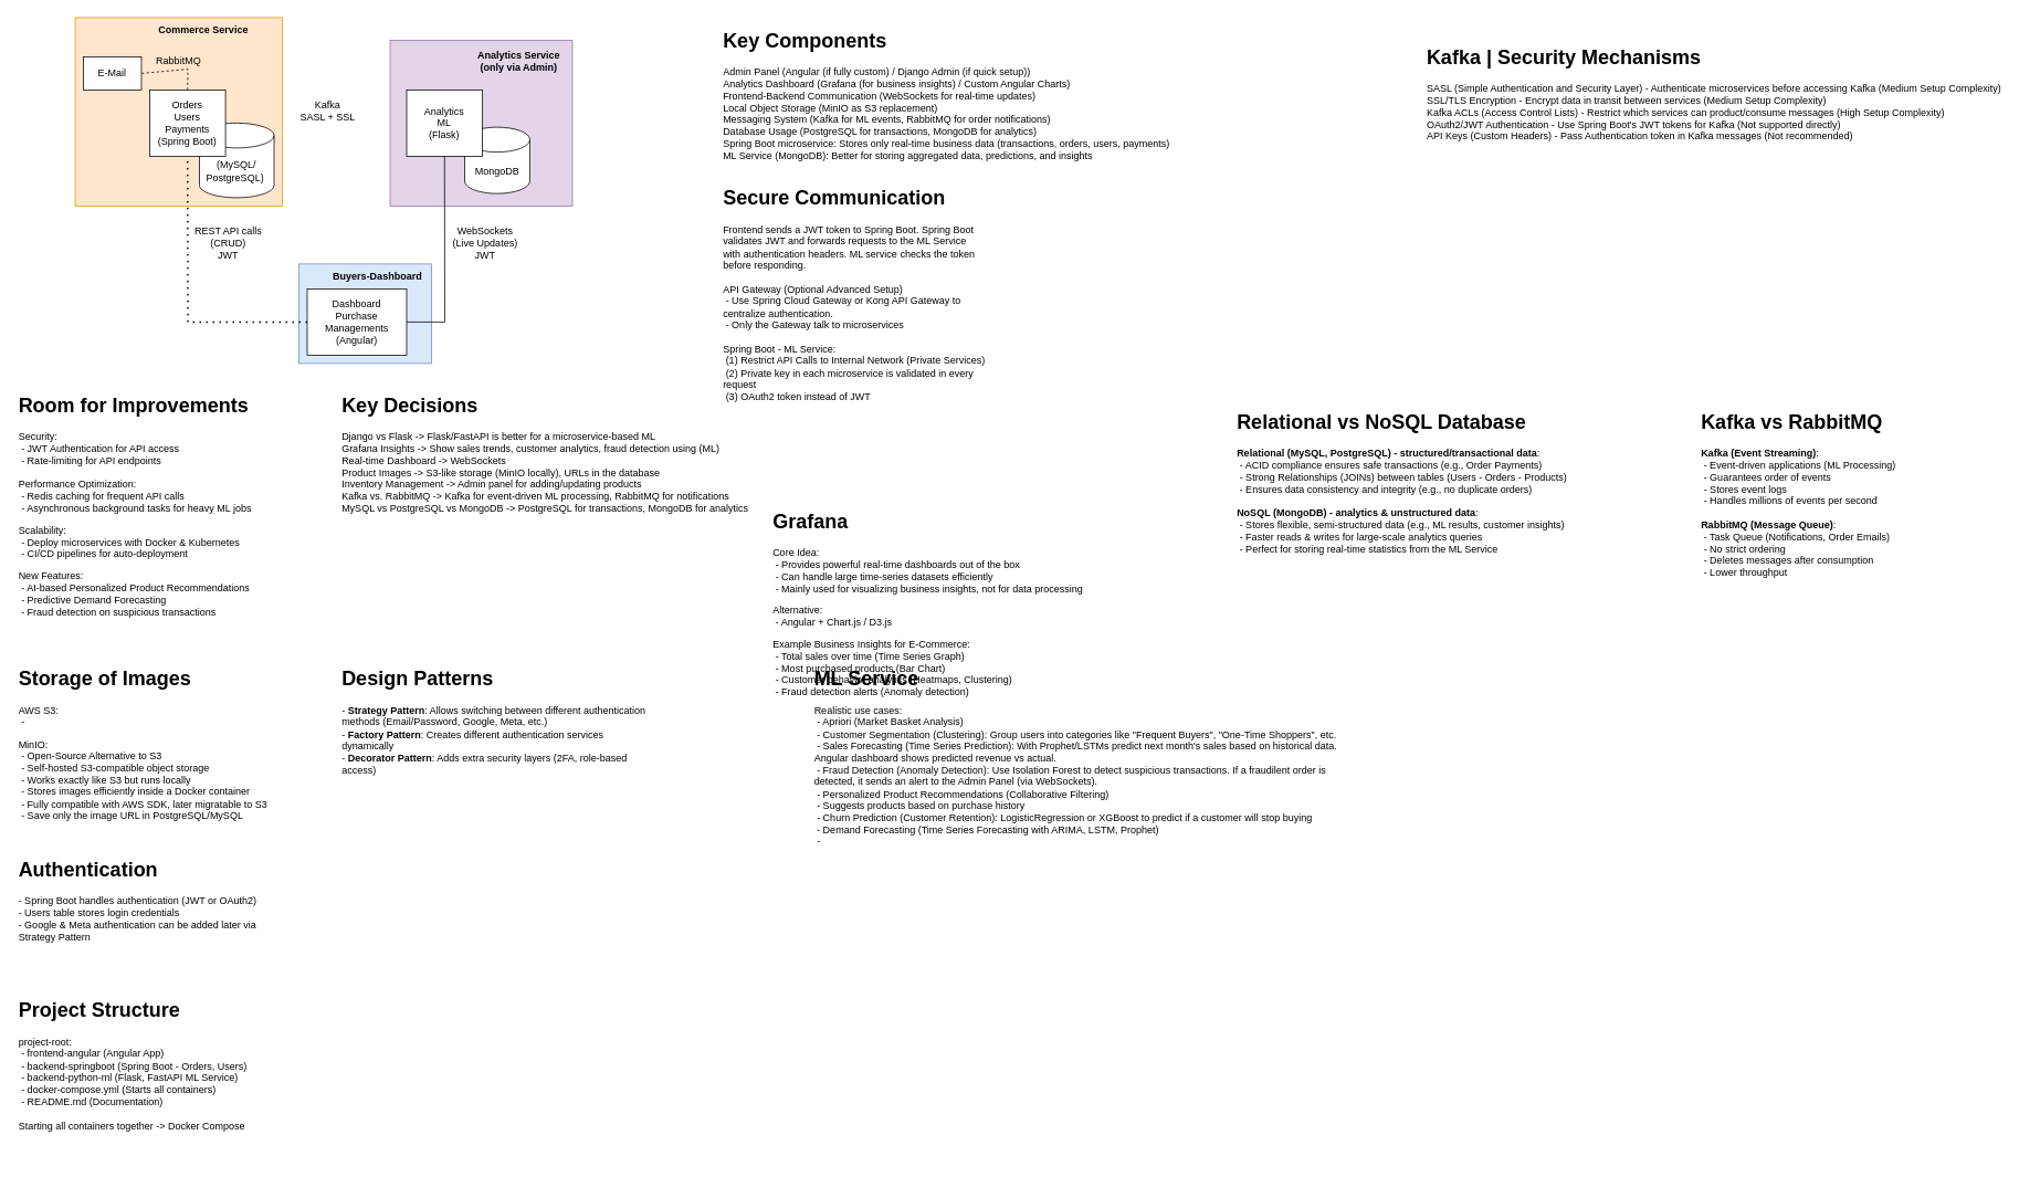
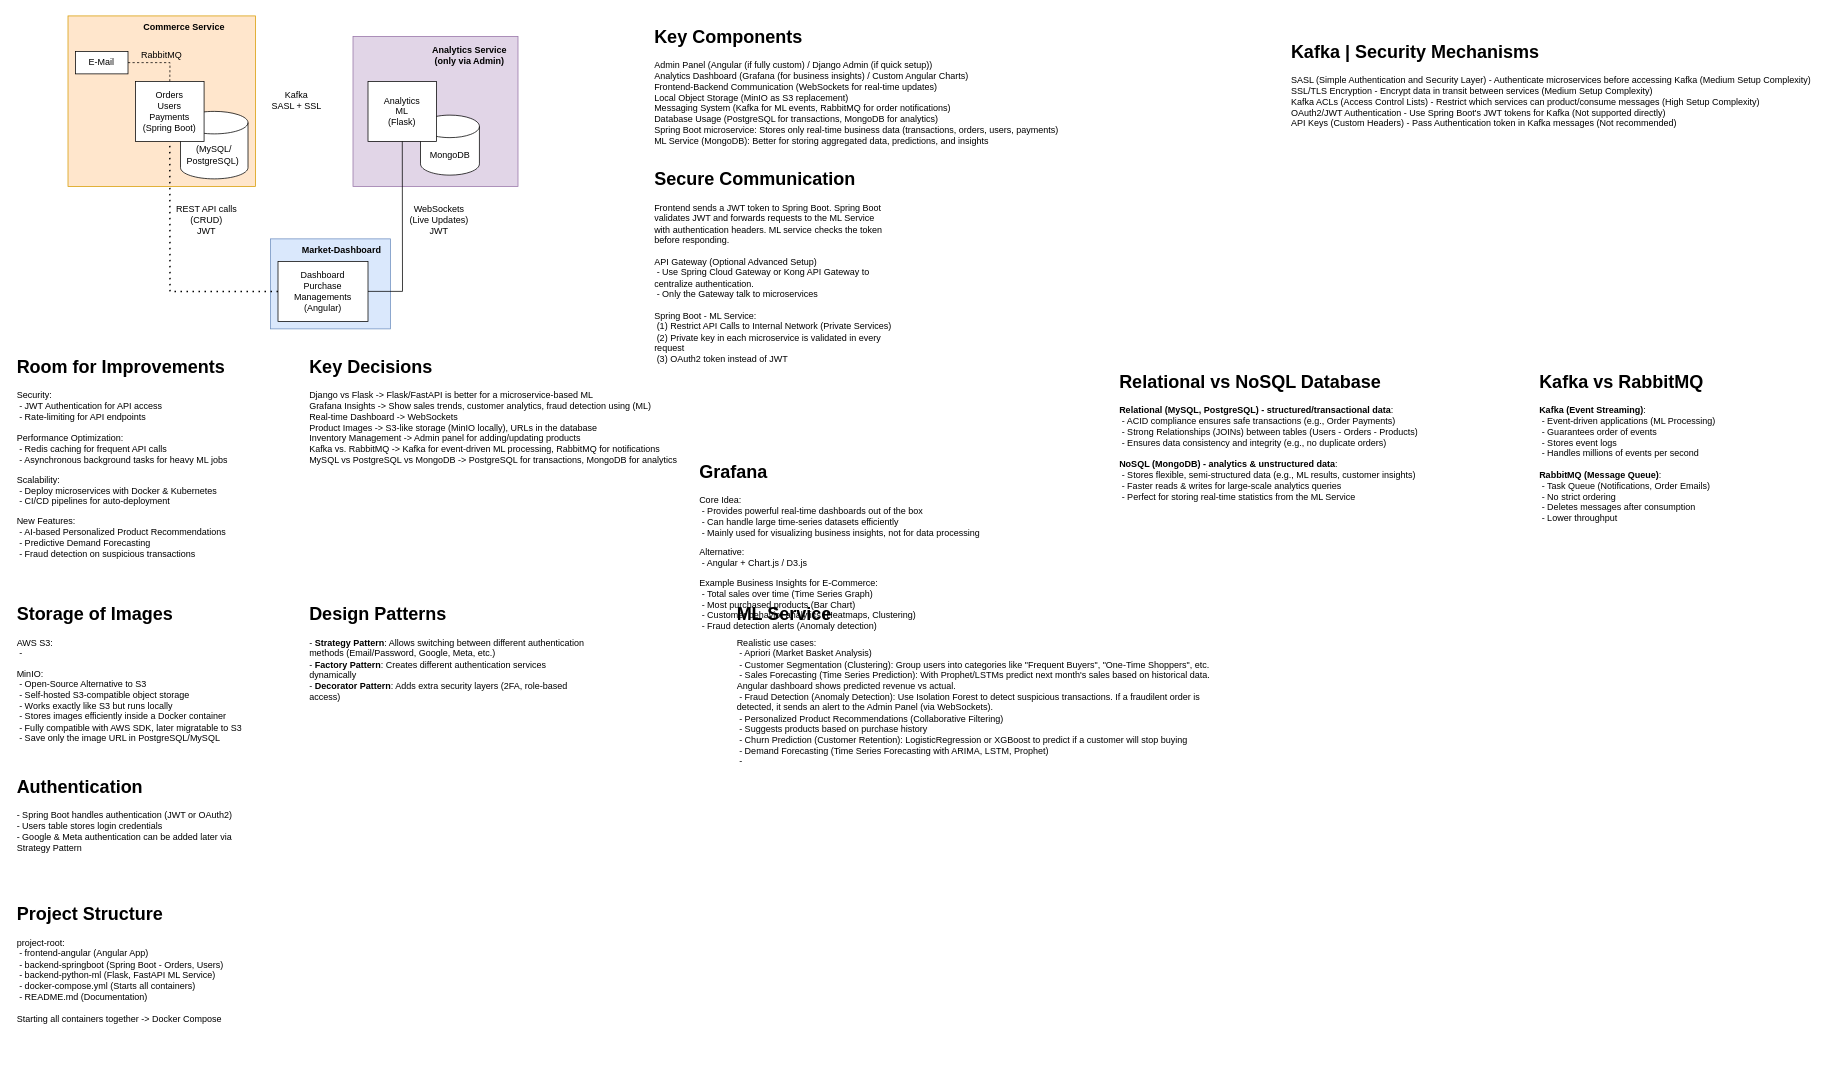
  <mxCell id="0" />
  <mxCell id="1" parent="0" />
  <mxCell id="2" value="" style="rounded=0;whiteSpace=wrap;html=1;fillColor=#dae8fc;strokeColor=#6c8ebf;" vertex="1" parent="1"><mxGeometry x="360" y="318" width="160" height="120" as="geometry" /></mxCell>
  <mxCell id="3" value="" style="rounded=0;whiteSpace=wrap;html=1;fillColor=#ffe6cc;strokeColor=#d79b00;" vertex="1" parent="1"><mxGeometry x="90" y="20.73" width="250" height="227.27" as="geometry" /></mxCell>
  <mxCell id="4" value="" style="rounded=0;whiteSpace=wrap;html=1;fillColor=#e1d5e7;strokeColor=#9673a6;" vertex="1" parent="1"><mxGeometry x="470" y="48" width="220" height="200" as="geometry" /></mxCell>
  <mxCell id="5" value="MongoDB" style="shape=cylinder3;whiteSpace=wrap;html=1;boundedLbl=1;backgroundOutline=1;size=15;" vertex="1" parent="1"><mxGeometry x="560" y="153" width="78.57" height="80" as="geometry" /></mxCell>
  <mxCell id="6" value="(MySQL/&lt;br&gt;PostgreSQL)&amp;nbsp;" style="shape=cylinder3;whiteSpace=wrap;html=1;boundedLbl=1;backgroundOutline=1;size=15;" vertex="1" parent="1"><mxGeometry x="240" y="148" width="90" height="90" as="geometry" /></mxCell>
  <mxCell id="7" value="Orders&lt;br&gt;Users&lt;br&gt;Payments&lt;br&gt;(Spring Boot)" style="rounded=0;whiteSpace=wrap;html=1;" vertex="1" parent="1"><mxGeometry x="180" y="108" width="91.43" height="80" as="geometry" /></mxCell>
  <mxCell id="8" value="Analytics&lt;br&gt;ML&lt;br&gt;(Flask)" style="rounded=0;whiteSpace=wrap;html=1;" vertex="1" parent="1"><mxGeometry x="490" y="108" width="91.43" height="80" as="geometry" /></mxCell>
  <mxCell id="9" value="Dashboard&lt;br&gt;Purchase&lt;br&gt;Managements&lt;br&gt;(Angular)" style="rounded=0;whiteSpace=wrap;html=1;" vertex="1" parent="1"><mxGeometry x="370" y="348" width="120" height="80" as="geometry" /></mxCell>
  <mxCell id="10" value="&lt;h1 style=&quot;margin-top: 0px;&quot;&gt;Room for Improvements&lt;/h1&gt;&lt;p&gt;Security:&lt;br&gt;&amp;nbsp;- JWT Authentication for API access&lt;br&gt;&amp;nbsp;- Rate-limiting for API endpoints&lt;br&gt;&lt;br&gt;Performance Optimization:&lt;br&gt;&amp;nbsp;- Redis caching for frequent API calls&lt;br&gt;&amp;nbsp;- Asynchronous background tasks for heavy ML jobs&lt;br&gt;&lt;/p&gt;&lt;p&gt;Scalability:&lt;br&gt;&amp;nbsp;- Deploy microservices with Docker &amp;amp; Kubernetes&lt;br&gt;&amp;nbsp;- CI/CD pipelines for auto-deployment&lt;/p&gt;&lt;p&gt;New Features:&lt;br&gt;&amp;nbsp;- AI-based Personalized Product Recommendations&lt;br&gt;&amp;nbsp;- Predictive Demand Forecasting&lt;br&gt;&amp;nbsp;- Fraud detection on suspicious transactions&lt;/p&gt;&lt;p&gt;&lt;br&gt;&lt;/p&gt;" style="text;html=1;whiteSpace=wrap;overflow=hidden;rounded=0;" vertex="1" parent="1"><mxGeometry x="20" y="468" width="290" height="390" as="geometry" /></mxCell>
  <mxCell id="11" value="&lt;h1 style=&quot;margin-top: 0px;&quot;&gt;Key Decisions&lt;/h1&gt;&lt;p&gt;Django vs Flask -&amp;gt; Flask/FastAPI is better for a microservice-based ML&lt;br&gt;Grafana Insights -&amp;gt; Show sales trends, customer analytics, fraud detection using (ML)&lt;br&gt;Real-time Dashboard -&amp;gt; WebSockets&lt;br&gt;Product Images -&amp;gt; S3-like storage (MinIO locally), URLs in the database&lt;br&gt;Inventory Management -&amp;gt; Admin panel for adding/updating products&lt;br&gt;Kafka vs. RabbitMQ -&amp;gt; Kafka for event-driven ML processing, RabbitMQ for notifications&lt;br&gt;MySQL vs PostgreSQL vs MongoDB -&amp;gt; PostgreSQL for transactions, MongoDB for analytics&lt;br&gt;&lt;br&gt;&lt;/p&gt;" style="text;html=1;whiteSpace=wrap;overflow=hidden;rounded=0;" vertex="1" parent="1"><mxGeometry x="410" y="468" width="500" height="320" as="geometry" /></mxCell>
  <mxCell id="12" value="&lt;h1 style=&quot;margin-top: 0px;&quot;&gt;Grafana&lt;/h1&gt;&lt;p&gt;Core Idea:&amp;nbsp;&lt;br&gt;&amp;nbsp;- Provides powerful real-time dashboards out of the box&lt;br&gt;&amp;nbsp;- Can handle large time-series datasets efficiently&lt;br&gt;&amp;nbsp;- Mainly used for visualizing business insights, not for data processing&lt;/p&gt;&lt;p&gt;Alternative:&amp;nbsp;&lt;br&gt;&amp;nbsp;- Angular + Chart.js / D3.js&lt;/p&gt;&lt;p&gt;Example Business Insights for E-Commerce:&lt;br&gt;&amp;nbsp;- Total sales over time (Time Series Graph)&lt;br&gt;&amp;nbsp;- Most purchased products (Bar Chart)&lt;br&gt;&amp;nbsp;- Customer behavior analytics (Heatmaps, Clustering)&lt;br&gt;&amp;nbsp;- Fraud detection alerts (Anomaly detection)&lt;/p&gt;&lt;p&gt;&lt;br&gt;&lt;/p&gt;" style="text;html=1;whiteSpace=wrap;overflow=hidden;rounded=0;" vertex="1" parent="1"><mxGeometry x="930" y="608" width="410" height="240" as="geometry" /></mxCell>
  <mxCell id="13" value="" style="endArrow=none;html=1;rounded=0;exitX=1;exitY=0.5;exitDx=0;exitDy=0;entryX=0.5;entryY=1;entryDx=0;entryDy=0;" edge="1" parent="1" source="9" target="8"><mxGeometry width="50" height="50" relative="1" as="geometry"><mxPoint x="550" y="438" as="sourcePoint" /><mxPoint x="600" y="388" as="targetPoint" /><Array as="points"><mxPoint x="536" y="388" /></Array></mxGeometry></mxCell>
  <mxCell id="14" value="WebSockets&lt;br&gt;(Live Updates)&lt;br&gt;JWT" style="text;html=1;align=center;verticalAlign=middle;whiteSpace=wrap;rounded=0;" vertex="1" parent="1"><mxGeometry x="540" y="278" width="90" height="30" as="geometry" /></mxCell>
  <mxCell id="15" value="" style="endArrow=none;dashed=1;html=1;dashPattern=1 3;strokeWidth=2;rounded=0;exitX=0;exitY=0.5;exitDx=0;exitDy=0;entryX=0.5;entryY=1;entryDx=0;entryDy=0;" edge="1" parent="1" source="9" target="7"><mxGeometry width="50" height="50" relative="1" as="geometry"><mxPoint x="550" y="438" as="sourcePoint" /><mxPoint x="220" y="208" as="targetPoint" /><Array as="points"><mxPoint x="226" y="388" /></Array></mxGeometry></mxCell>
  <mxCell id="16" value="REST API calls&lt;br&gt;(CRUD)&lt;br&gt;JWT" style="text;html=1;align=center;verticalAlign=middle;whiteSpace=wrap;rounded=0;" vertex="1" parent="1"><mxGeometry x="230" y="278" width="90" height="30" as="geometry" /></mxCell>
  <mxCell id="17" value="" style="endArrow=none;dashed=1;html=1;rounded=0;exitX=0.344;exitY=-0.011;exitDx=0;exitDy=0;exitPerimeter=0;" edge="1" parent="1" source="6" target="7"><mxGeometry width="50" height="50" relative="1" as="geometry"><mxPoint x="550" y="438" as="sourcePoint" /><mxPoint x="600" y="388" as="targetPoint" /></mxGeometry></mxCell>
  <mxCell id="18" value="Kafka&lt;br&gt;SASL + SSL" style="text;html=1;align=center;verticalAlign=middle;whiteSpace=wrap;rounded=0;" vertex="1" parent="1"><mxGeometry x="360" y="118" width="70" height="30" as="geometry" /></mxCell>
  <mxCell id="19" value="&lt;h1 style=&quot;margin-top: 0px;&quot;&gt;Storage of Images&lt;/h1&gt;&lt;p&gt;AWS S3:&amp;nbsp;&lt;br&gt;&amp;nbsp;-&amp;nbsp;&lt;/p&gt;&lt;p&gt;MinIO:&amp;nbsp;&lt;br&gt;&amp;nbsp;- Open-Source Alternative to S3&lt;br&gt;&amp;nbsp;- Self-hosted S3-compatible object storage&lt;br&gt;&lt;span style=&quot;background-color: initial;&quot;&gt;&amp;nbsp;- Works exactly like S3 but runs locally&lt;br&gt;&amp;nbsp;- Stores images efficiently inside a Docker container&lt;br&gt;&amp;nbsp;- Fully compatible with AWS SDK, later migratable to S3&lt;br&gt;&amp;nbsp;- Save only the image URL in PostgreSQL/MySQL&amp;nbsp;&amp;nbsp;&lt;/span&gt;&lt;/p&gt;" style="text;html=1;whiteSpace=wrap;overflow=hidden;rounded=0;" vertex="1" parent="1"><mxGeometry x="20" y="798" width="330" height="200" as="geometry" /></mxCell>
  <mxCell id="20" value="&lt;h1 style=&quot;margin-top: 0px;&quot;&gt;Key Components&lt;/h1&gt;&lt;p&gt;Admin Panel (Angular (if fully custom) / Django Admin (if quick setup))&lt;br&gt;Analytics Dashboard (Grafana (for business insights) / Custom Angular Charts)&lt;br&gt;Frontend-Backend Communication (WebSockets for real-time updates)&lt;br&gt;Local Object Storage (MinIO as S3 replacement)&lt;br&gt;Messaging System (Kafka for ML events, RabbitMQ for order notifications)&lt;br&gt;Database Usage (PostgreSQL for transactions, MongoDB for analytics)&lt;br&gt;Spring Boot microservice: Stores only real-time business data (transactions, orders, users, payments)&lt;br&gt;ML Service (MongoDB): Better for storing aggregated data, predictions, and insights&lt;/p&gt;" style="text;html=1;whiteSpace=wrap;overflow=hidden;rounded=0;" vertex="1" parent="1"><mxGeometry x="870" y="28" width="640" height="170" as="geometry" /></mxCell>
  <mxCell id="21" value="&lt;h1 style=&quot;margin-top: 0px;&quot;&gt;Design Patterns&lt;/h1&gt;&lt;p&gt;- &lt;b&gt;Strategy Pattern&lt;/b&gt;: Allows switching between different authentication methods (Email/Password, Google, Meta, etc.)&lt;br&gt;- &lt;b&gt;Factory Pattern&lt;/b&gt;: Creates different authentication services dynamically&lt;br&gt;- &lt;b&gt;Decorator Pattern&lt;/b&gt;: Adds extra security layers (2FA, role-based access)&lt;/p&gt;" style="text;html=1;whiteSpace=wrap;overflow=hidden;rounded=0;" vertex="1" parent="1"><mxGeometry x="410" y="798" width="370" height="160" as="geometry" /></mxCell>
  <mxCell id="22" value="&lt;h1 style=&quot;margin-top: 0px;&quot;&gt;Authentication&lt;/h1&gt;&lt;p&gt;- Spring Boot handles authentication (JWT or OAuth2)&lt;br&gt;- Users table stores login credentials&lt;br&gt;- Google &amp;amp; Meta authentication can be added later via Strategy Pattern&lt;/p&gt;" style="text;html=1;whiteSpace=wrap;overflow=hidden;rounded=0;" vertex="1" parent="1"><mxGeometry x="20" y="1028" width="320" height="160" as="geometry" /></mxCell>
  <mxCell id="23" value="&lt;h1 style=&quot;margin-top: 0px;&quot;&gt;ML Service&lt;/h1&gt;&lt;p&gt;Realistic use cases:&lt;br&gt;&amp;nbsp;- Apriori (Market Basket Analysis)&lt;br&gt;&amp;nbsp;- Customer Segmentation (Clustering): Group users into categories like &quot;Frequent Buyers&quot;, &quot;One-Time Shoppers&quot;, etc.&lt;br&gt;&amp;nbsp;- Sales Forecasting (Time Series Prediction): With Prophet/LSTMs predict next month's sales based on historical data. Angular dashboard shows predicted revenue vs actual.&lt;br&gt;&amp;nbsp;- Fraud Detection (Anomaly Detection): Use Isolation Forest to detect suspicious transactions. If a fraudilent order is detected, it sends an alert to the Admin Panel (via WebSockets).&lt;br&gt;&amp;nbsp;- Personalized Product Recommendations (Collaborative Filtering)&lt;br&gt;&amp;nbsp;- Suggests products based on purchase history&lt;br&gt;&amp;nbsp;- Churn Prediction (Customer Retention): LogisticRegression or XGBoost to predict if a customer will stop buying&lt;br&gt;&amp;nbsp;- Demand Forecasting (Time Series Forecasting with ARIMA, LSTM, Prophet)&amp;nbsp;&lt;br&gt;&amp;nbsp;-&amp;nbsp;&lt;/p&gt;" style="text;html=1;whiteSpace=wrap;overflow=hidden;rounded=0;" vertex="1" parent="1"><mxGeometry x="980" y="798" width="640" height="250" as="geometry" /></mxCell>
  <mxCell id="24" value="&lt;h1 style=&quot;margin-top: 0px;&quot;&gt;&lt;span style=&quot;background-color: initial;&quot;&gt;Relational vs NoSQL Database&lt;/span&gt;&lt;/h1&gt;&lt;p&gt;&lt;b&gt;Relational (MySQL, PostgreSQL) - structured/transactional data&lt;/b&gt;:&lt;br&gt;&amp;nbsp;- ACID compliance ensures safe transactions (e.g., Order Payments)&lt;br&gt;&amp;nbsp;- Strong Relationships (JOINs) between tables (Users - Orders - Products)&lt;br&gt;&amp;nbsp;- Ensures data consistency and integrity (e.g., no duplicate orders)&lt;br&gt;&lt;br&gt;&lt;b&gt;NoSQL (MongoDB) - analytics &amp;amp; unstructured data&lt;/b&gt;:&lt;br&gt;&amp;nbsp;- Stores flexible, semi-structured data (e.g., ML results, customer insights)&lt;br&gt;&amp;nbsp;- Faster reads &amp;amp; writes for large-scale analytics queries&lt;br&gt;&amp;nbsp;- Perfect for storing real-time statistics from the ML Service&lt;/p&gt;" style="text;html=1;whiteSpace=wrap;overflow=hidden;rounded=0;" vertex="1" parent="1"><mxGeometry x="1490" y="488" width="510" height="200" as="geometry" /></mxCell>
- <mxCell id="25" value="E-Mail" style="rounded=0;whiteSpace=wrap;html=1;" vertex="1" parent="1"><mxGeometry x="100" y="68" width="70" height="40" as="geometry" /></mxCell>
+ <mxCell id="25" value="E-Mail" style="rounded=0;whiteSpace=wrap;html=1;" vertex="1" parent="1"><mxGeometry x="100" y="68" width="70" height="30" as="geometry" /></mxCell>
  <mxCell id="26" value="" style="endArrow=none;dashed=1;html=1;rounded=0;exitX=0.5;exitY=0;exitDx=0;exitDy=0;entryX=1;entryY=0.5;entryDx=0;entryDy=0;" edge="1" parent="1" source="7" target="25"><mxGeometry width="50" height="50" relative="1" as="geometry"><mxPoint x="510" y="248" as="sourcePoint" /><mxPoint x="560" y="198" as="targetPoint" /><Array as="points"><mxPoint x="226" y="83" /></Array></mxGeometry></mxCell>
  <mxCell id="27" value="RabbitMQ" style="text;html=1;align=center;verticalAlign=middle;whiteSpace=wrap;rounded=0;" vertex="1" parent="1"><mxGeometry x="185" y="58" width="60" height="30" as="geometry" /></mxCell>
  <mxCell id="28" value="&lt;h1 style=&quot;margin-top: 0px;&quot;&gt;&lt;span style=&quot;background-color: initial;&quot;&gt;Kafka vs RabbitMQ&lt;/span&gt;&lt;/h1&gt;&lt;p&gt;&lt;b&gt;Kafka (Event Streaming)&lt;/b&gt;:&lt;br&gt;&amp;nbsp;- Event-driven applications (ML Processing)&lt;br&gt;&amp;nbsp;- Guarantees order of events&lt;br&gt;&amp;nbsp;- Stores event logs&lt;br&gt;&amp;nbsp;- Handles millions of events per second&lt;br&gt;&lt;br&gt;&lt;b&gt;RabbitMQ (Message Queue)&lt;/b&gt;:&lt;br&gt;&amp;nbsp;- Task Queue (Notifications, Order Emails)&lt;br&gt;&amp;nbsp;- No strict ordering&lt;br&gt;&amp;nbsp;- Deletes messages after consumption&lt;br&gt;&amp;nbsp;- Lower throughput&lt;br&gt;&lt;br&gt;&lt;/p&gt;" style="text;html=1;whiteSpace=wrap;overflow=hidden;rounded=0;" vertex="1" parent="1"><mxGeometry x="2050" y="488" width="260" height="220" as="geometry" /></mxCell>
  <mxCell id="29" value="&lt;b&gt;Analytics Service&lt;br&gt;(only via Admin)&lt;/b&gt;" style="text;html=1;align=center;verticalAlign=middle;whiteSpace=wrap;rounded=0;" vertex="1" parent="1"><mxGeometry x="570" y="58" width="111.43" height="30" as="geometry" /></mxCell>
  <mxCell id="30" value="&lt;b&gt;Commerce Service&lt;br&gt;&lt;br&gt;&lt;/b&gt;" style="text;html=1;align=center;verticalAlign=middle;whiteSpace=wrap;rounded=0;" vertex="1" parent="1"><mxGeometry x="150" y="28" width="190" height="30" as="geometry" /></mxCell>
  <mxCell id="31" value="&lt;h1 style=&quot;margin-top: 0px;&quot;&gt;Secure Communication&lt;/h1&gt;&lt;p&gt;Frontend sends a JWT token to Spring Boot. Spring Boot validates JWT and forwards requests to the ML Service with authentication headers. ML service checks the token before responding.&lt;br&gt;&lt;br&gt;API Gateway (Optional Advanced Setup)&lt;br&gt;&amp;nbsp;- Use Spring Cloud Gateway or Kong API Gateway to centralize authentication.&lt;br&gt;&amp;nbsp;- Only the Gateway talk to microservices&lt;br&gt;&lt;br&gt;Spring Boot - ML Service:&lt;br&gt;&amp;nbsp;(1) Restrict API Calls to Internal Network (Private Services)&lt;br&gt;&amp;nbsp;(2) Private key in each microservice is validated in every request&lt;br&gt;&amp;nbsp;(3) OAuth2 token instead of JWT&lt;br&gt;&lt;br&gt;&lt;br&gt;&lt;br&gt;&lt;/p&gt;" style="text;html=1;whiteSpace=wrap;overflow=hidden;rounded=0;" vertex="1" parent="1"><mxGeometry x="870" y="218" width="320" height="280" as="geometry" /></mxCell>
  <mxCell id="32" value="&lt;h1 style=&quot;margin-top: 0px;&quot;&gt;Project Structure&lt;/h1&gt;&lt;p&gt;project-root:&lt;br&gt;&amp;nbsp;- frontend-angular (Angular App)&lt;br&gt;&amp;nbsp;- backend-springboot (Spring Boot - Orders, Users)&amp;nbsp;&lt;br&gt;&amp;nbsp;- backend-python-ml (Flask, FastAPI ML Service)&lt;br&gt;&amp;nbsp;- docker-compose.yml (Starts all containers)&lt;br&gt;&amp;nbsp;- README.md (Documentation)&lt;br&gt;&lt;br&gt;Starting all containers together -&amp;gt; Docker Compose&amp;nbsp;&lt;/p&gt;" style="text;html=1;whiteSpace=wrap;overflow=hidden;rounded=0;" vertex="1" parent="1"><mxGeometry x="20" y="1198" width="310" height="200" as="geometry" /></mxCell>
  <mxCell id="33" value="&lt;h1 style=&quot;margin-top: 0px;&quot;&gt;Kafka | Security Mechanisms&amp;nbsp;&lt;/h1&gt;&lt;p&gt;SASL (Simple Authentication and Security Layer) - Authenticate microservices before accessing Kafka (Medium Setup Complexity)&lt;br&gt;SSL/TLS Encryption - Encrypt data in transit between services (Medium Setup Complexity)&lt;br&gt;Kafka ACLs (Access Control Lists) - Restrict which services can product/consume messages (High Setup Complexity)&lt;br&gt;OAuth2/JWT Authentication - Use Spring Boot's JWT tokens for Kafka (Not supported directly)&lt;br&gt;API Keys (Custom Headers) - Pass Authentication token in Kafka messages (Not recommended)&lt;/p&gt;" style="text;html=1;whiteSpace=wrap;overflow=hidden;rounded=0;" vertex="1" parent="1"><mxGeometry x="1719" y="48" width="720" height="140" as="geometry" /></mxCell>
- <mxCell id="34" value="&lt;b&gt;Buyers-Dashboard&lt;/b&gt;" style="text;html=1;align=center;verticalAlign=middle;whiteSpace=wrap;rounded=0;" vertex="1" parent="1"><mxGeometry x="390" y="318" width="130" height="30" as="geometry" /></mxCell>
+ <mxCell id="34" value="&lt;b&gt;Market-Dashboard&lt;/b&gt;" style="text;html=1;align=center;verticalAlign=middle;whiteSpace=wrap;rounded=0;" vertex="1" parent="1"><mxGeometry x="390" y="318" width="130" height="30" as="geometry" /></mxCell>
